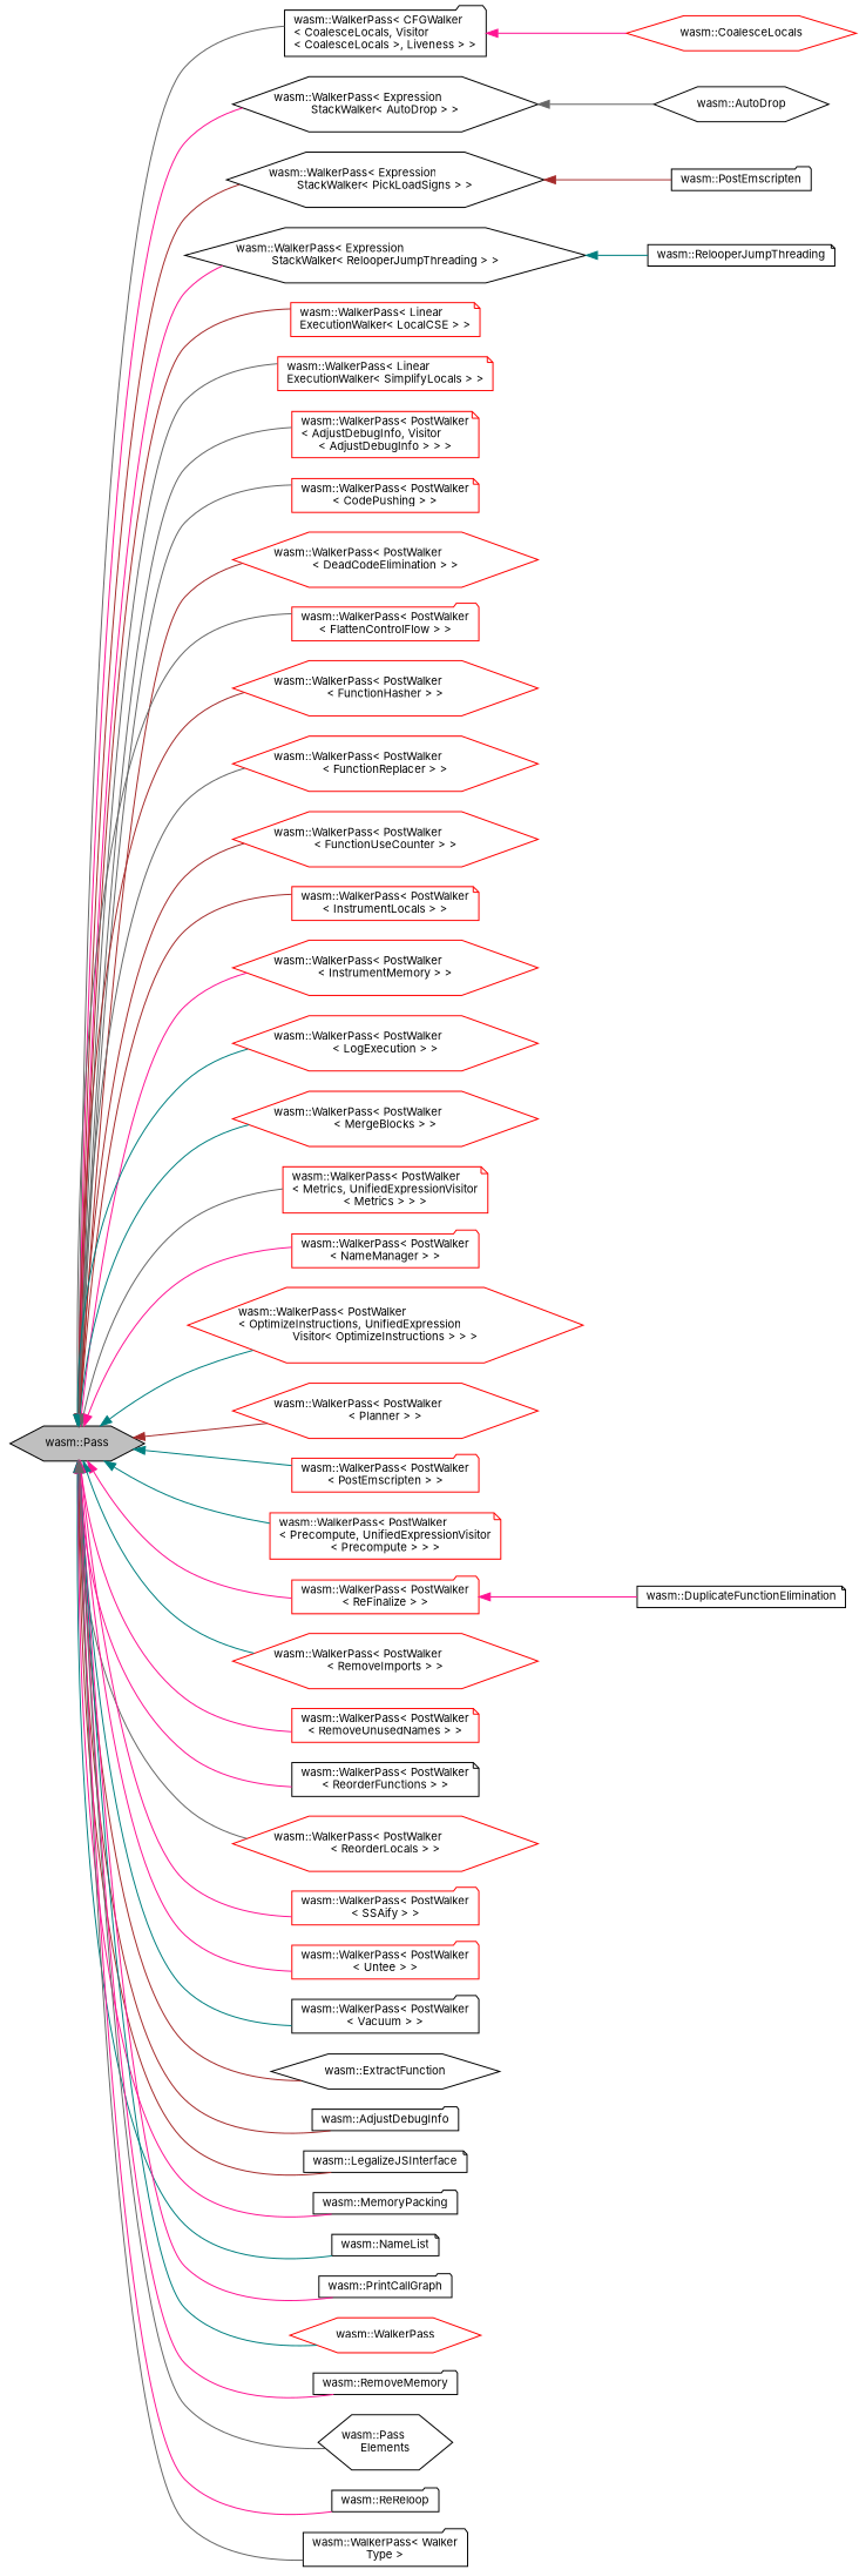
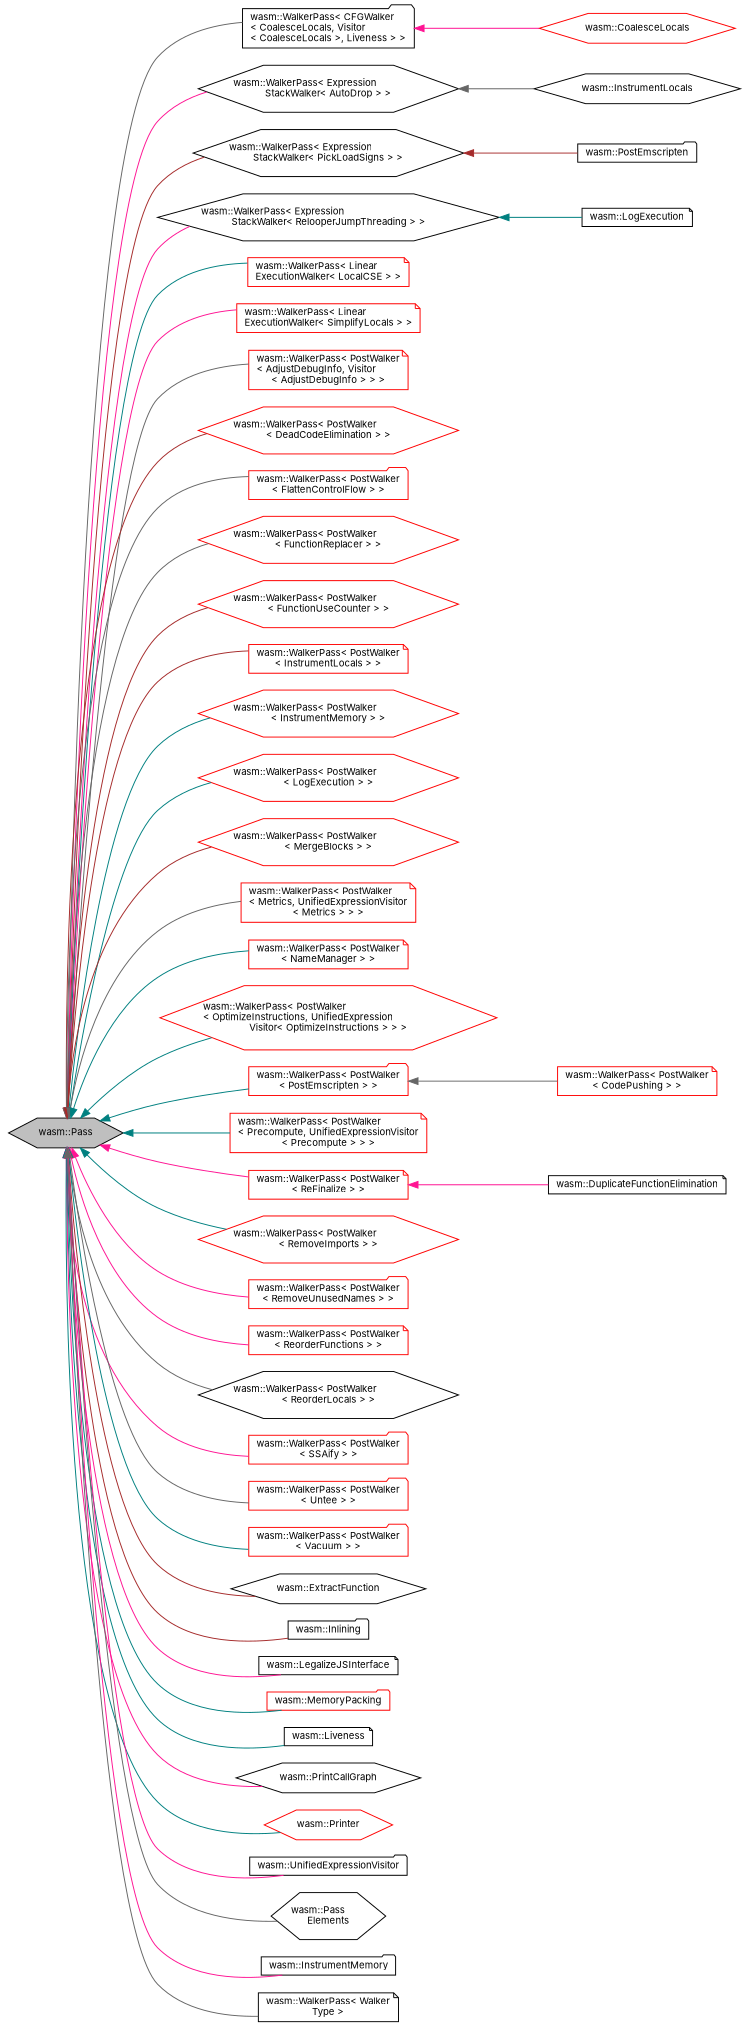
  digraph {
    fontname=Inter
    rankdir=LR
    node [color=red fillcolor=white fontname=Inter fontsize=10 shape=hexagon style=filled]
    edge [color=deeppink dir=back fontname=Inter fontsize=10 labelfontname=Helvetica labelfontsize=10 style=solid]
    n1 [color=black fillcolor=grey75 fontcolor=black height=0.2 label="wasm::Pass" width=0.4]
    n2 [color=black height=0.2 label="wasm::WalkerPass\< CFGWalker\l\< CoalesceLocals, Visitor\l\< CoalesceLocals \>, Liveness \> \>" shape=folder width=0.4]
    n3 [color=black height=0.2 label="wasm::WalkerPass\< Expression\lStackWalker\< AutoDrop \> \>" width=0.4]
    n4 [color=black height=0.2 label="wasm::WalkerPass\< Expression\lStackWalker\< PickLoadSigns \> \>" width=0.4]
    n5 [color=black height=0.2 label="wasm::WalkerPass\< Expression\lStackWalker\< RelooperJumpThreading \> \>" width=0.4]
    n6 [height=0.2 label="wasm::WalkerPass\< Linear\lExecutionWalker\< LocalCSE \> \>" shape=note width=0.4]
    n7 [height=0.2 label="wasm::WalkerPass\< Linear\lExecutionWalker\< SimplifyLocals \> \>" shape=note width=0.4]
    n8 [height=0.2 label="wasm::WalkerPass\< PostWalker\l\< AdjustDebugInfo, Visitor\l\< AdjustDebugInfo \> \> \>" shape=note width=0.4]
    n9 [height=0.2 label="wasm::WalkerPass\< PostWalker\l\< CodePushing \> \>" shape=note width=0.4]
    n10 [height=0.2 label="wasm::WalkerPass\< PostWalker\l\< DeadCodeElimination \> \>" width=0.4]
    n11 [height=0.2 label="wasm::WalkerPass\< PostWalker\l\< FlattenControlFlow \> \>" shape=folder width=0.4]
-   n12 [height=0.2 label="wasm::WalkerPass\< PostWalker\l\< FunctionHasher \> \>" width=0.4]
    n13 [height=0.2 label="wasm::WalkerPass\< PostWalker\l\< FunctionReplacer \> \>" width=0.4]
    n14 [height=0.2 label="wasm::WalkerPass\< PostWalker\l\< FunctionUseCounter \> \>" width=0.4]
    n15 [height=0.2 label="wasm::WalkerPass\< PostWalker\l\< InstrumentLocals \> \>" shape=note width=0.4]
    n16 [height=0.2 label="wasm::WalkerPass\< PostWalker\l\< InstrumentMemory \> \>" width=0.4]
    n17 [height=0.2 label="wasm::WalkerPass\< PostWalker\l\< LogExecution \> \>" width=0.4]
    n18 [height=0.2 label="wasm::WalkerPass\< PostWalker\l\< MergeBlocks \> \>" width=0.4]
    n19 [height=0.2 label="wasm::WalkerPass\< PostWalker\l\< Metrics, UnifiedExpressionVisitor\l\< Metrics \> \> \>" shape=note width=0.4]
-   n20 [height=0.2 label="wasm::WalkerPass\< PostWalker\l\< NameManager \> \>" shape=folder width=0.4]
+   n20 [height=0.2 label="wasm::WalkerPass\< PostWalker\l\< NameManager \> \>" shape=note width=0.4]
    n21 [height=0.2 label="wasm::WalkerPass\< PostWalker\l\< OptimizeInstructions, UnifiedExpression\lVisitor\< OptimizeInstructions \> \> \>" width=0.4]
-   n22 [height=0.2 label="wasm::WalkerPass\< PostWalker\l\< Planner \> \>" width=0.4]
    n23 [height=0.2 label="wasm::WalkerPass\< PostWalker\l\< PostEmscripten \> \>" shape=folder width=0.4]
    n24 [height=0.2 label="wasm::WalkerPass\< PostWalker\l\< Precompute, UnifiedExpressionVisitor\l\< Precompute \> \> \>" shape=note width=0.4]
-   n25 [height=0.2 label="wasm::WalkerPass\< PostWalker\l\< ReFinalize \> \>" shape=folder width=0.4]
+   n25 [height=0.2 label="wasm::WalkerPass\< PostWalker\l\< ReFinalize \> \>" shape=note width=0.4]
    n26 [height=0.2 label="wasm::WalkerPass\< PostWalker\l\< RemoveImports \> \>" width=0.4]
-   n27 [height=0.2 label="wasm::WalkerPass\< PostWalker\l\< RemoveUnusedNames \> \>" shape=note width=0.4]
-   n28 [color=black height=0.2 label="wasm::WalkerPass\< PostWalker\l\< ReorderFunctions \> \>" shape=note width=0.4]
-   n29 [height=0.2 label="wasm::WalkerPass\< PostWalker\l\< ReorderLocals \> \>" width=0.4]
+   n27 [height=0.2 label="wasm::WalkerPass\< PostWalker\l\< RemoveUnusedNames \> \>" shape=folder width=0.4]
+   n28 [height=0.2 label="wasm::WalkerPass\< PostWalker\l\< ReorderFunctions \> \>" shape=note width=0.4]
+   n29 [color=black height=0.2 label="wasm::WalkerPass\< PostWalker\l\< ReorderLocals \> \>" width=0.4]
    n30 [height=0.2 label="wasm::WalkerPass\< PostWalker\l\< SSAify \> \>" shape=folder width=0.4]
    n31 [height=0.2 label="wasm::WalkerPass\< PostWalker\l\< Untee \> \>" shape=folder width=0.4]
-   n32 [color=black height=0.2 label="wasm::WalkerPass\< PostWalker\l\< Vacuum \> \>" shape=folder width=0.4]
+   n32 [height=0.2 label="wasm::WalkerPass\< PostWalker\l\< Vacuum \> \>" shape=folder width=0.4]
    n33 [color=black height=0.2 label="wasm::ExtractFunction" width=0.4]
-   n34 [color=black height=0.2 label="wasm::AdjustDebugInfo" shape=folder width=0.4]
+   n34 [color=black height=0.2 label="wasm::Inlining" shape=folder width=0.4]
    n35 [color=black height=0.2 label="wasm::LegalizeJSInterface" shape=note width=0.4]
-   n36 [color=black height=0.2 label="wasm::MemoryPacking" shape=folder width=0.4]
-   n37 [color=black height=0.2 label="wasm::NameList" shape=note width=0.4]
-   n38 [color=black height=0.2 label="wasm::PrintCallGraph" shape=folder width=0.4]
-   n39 [height=0.2 label="wasm::WalkerPass" width=0.4]
-   n40 [color=black height=0.2 label="wasm::RemoveMemory" shape=folder width=0.4]
+   n36 [height=0.2 label="wasm::MemoryPacking" shape=folder width=0.4]
+   n37 [color=black height=0.2 label="wasm::Liveness" shape=note width=0.4]
+   n38 [color=black height=0.2 label="wasm::PrintCallGraph" width=0.4]
+   n39 [height=0.2 label="wasm::Printer" width=0.4]
+   n40 [color=black height=0.2 label="wasm::UnifiedExpressionVisitor" shape=folder width=0.4]
    n41 [color=black height=0.2 label="wasm::Pass\lElements" width=0.4]
-   n42 [color=black height=0.2 label="wasm::ReReloop" shape=folder width=0.4]
-   n43 [color=black height=0.2 label="wasm::WalkerPass\< Walker\lType \>" shape=folder width=0.4]
+   n42 [color=black height=0.2 label="wasm::InstrumentMemory" shape=folder width=0.4]
+   n43 [color=black height=0.2 label="wasm::WalkerPass\< Walker\lType \>" shape=note width=0.4]
    n44 [height=0.2 label="wasm::CoalesceLocals" width=0.4]
-   n45 [color=black height=0.2 label="wasm::AutoDrop" width=0.4]
+   n45 [color=black height=0.2 label="wasm::InstrumentLocals" width=0.4]
    n46 [color=black height=0.2 label="wasm::PostEmscripten" shape=folder width=0.4]
-   n47 [color=black height=0.2 label="wasm::RelooperJumpThreading" shape=note width=0.4]
+   n47 [color=black height=0.2 label="wasm::LogExecution" shape=note width=0.4]
    n48 [color=black height=0.2 label="wasm::DuplicateFunctionElimination" shape=note width=0.4]
    n1 -> n2 [color=gray40]
    n1 -> n3
    n1 -> n4 [color=brown]
    n1 -> n5
-   n1 -> n6 [color=brown]
-   n1 -> n7 [color=gray40]
+   n1 -> n6 [color=teal]
+   n1 -> n7
    n1 -> n8 [color=gray40]
-   n1 -> n9 [color=gray40]
+   n23 -> n9 [color=gray40]
    n1 -> n10 [color=brown]
    n1 -> n11 [color=gray40]
-   n1 -> n12 [color=brown]
    n1 -> n13 [color=gray40]
    n1 -> n14 [color=brown]
    n1 -> n15 [color=brown]
-   n1 -> n16
+   n1 -> n16 [color=teal]
    n1 -> n17 [color=teal]
-   n1 -> n18 [color=teal]
+   n1 -> n18 [color=brown]
    n1 -> n19 [color=gray40]
-   n1 -> n20
+   n1 -> n20 [color=teal]
    n1 -> n21 [color=teal]
-   n1 -> n22 [color=brown]
    n1 -> n23 [color=teal]
    n1 -> n24 [color=teal]
    n1 -> n25
    n1 -> n26 [color=teal]
    n1 -> n27
    n1 -> n28
    n1 -> n29 [color=gray40]
    n1 -> n30
-   n1 -> n31
+   n1 -> n31 [color=gray40]
    n1 -> n32 [color=teal]
    n1 -> n33 [color=brown]
    n1 -> n34 [color=brown]
-   n1 -> n35 [color=brown]
-   n1 -> n36
+   n1 -> n35
+   n1 -> n36 [color=teal]
    n1 -> n37 [color=teal]
    n1 -> n38
    n1 -> n39 [color=teal]
    n1 -> n40
    n1 -> n41 [color=gray40]
    n1 -> n42
    n1 -> n43 [color=gray40]
    n2 -> n44
    n3 -> n45 [color=gray40]
    n4 -> n46 [color=brown]
    n5 -> n47 [color=teal]
    n25 -> n48
  }
